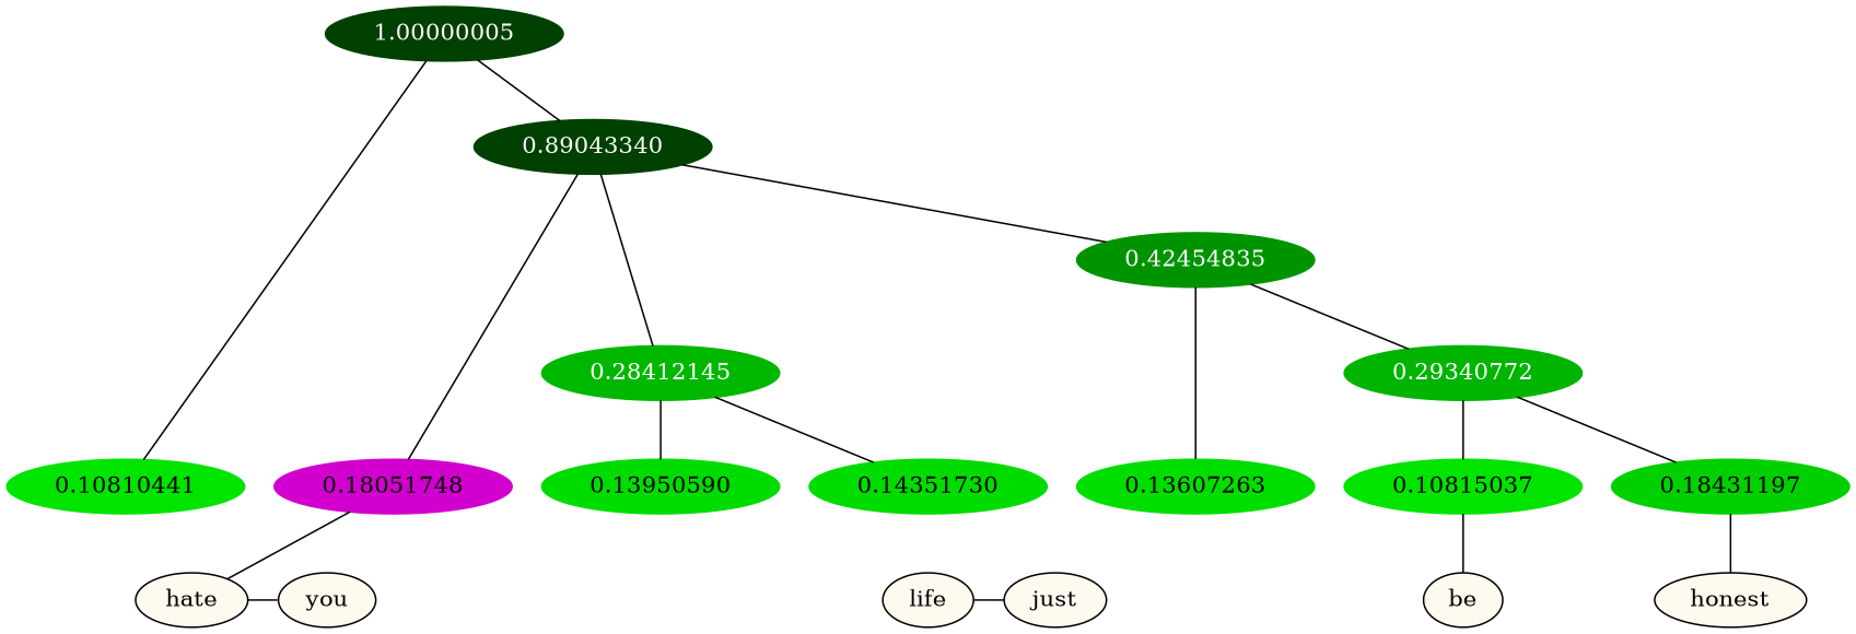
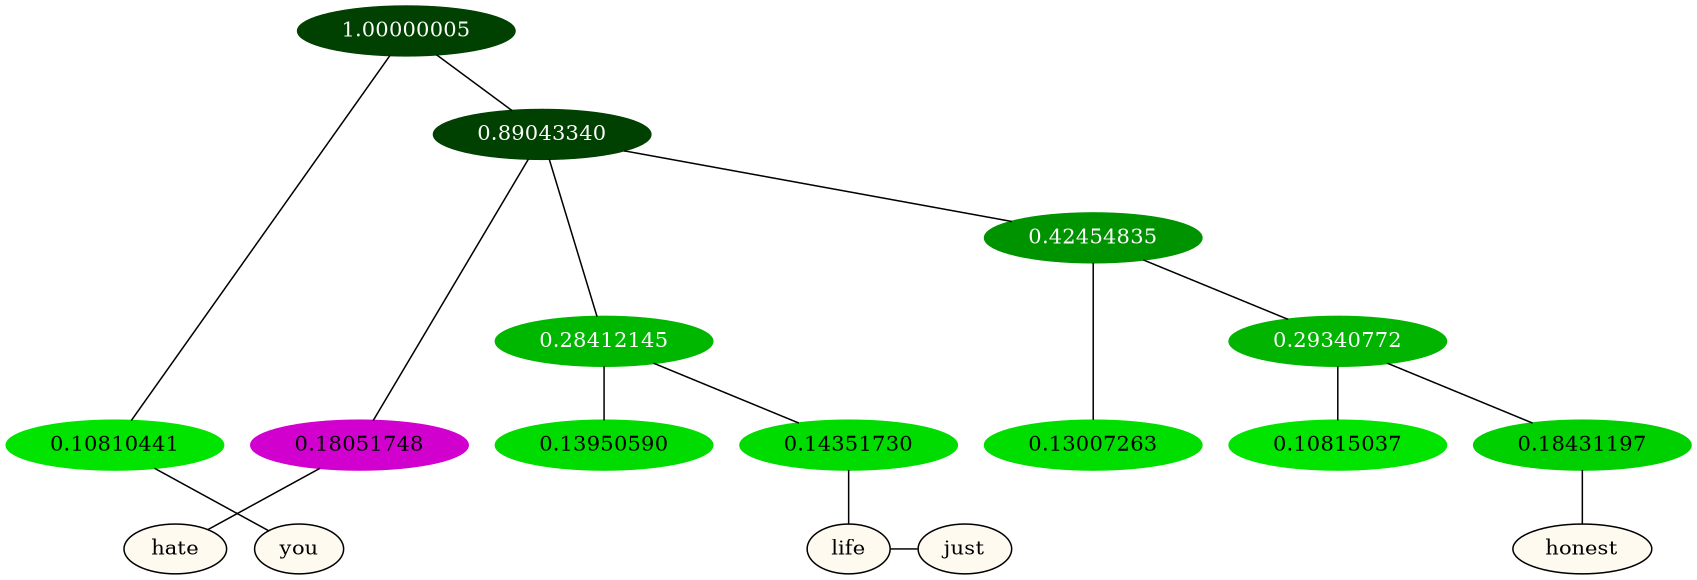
  graph {
    node [color=black format=png nodesep=0.001 ordering=out overlap_scaling=0.01 ranksep=0.001 style=filled fontcolor=black]
    n1 [fillcolor=floralwhite height=0.15 label=you style="filled,solid" width=0.15 fontcolor=""]
    n2 [fillcolor=floralwhite height=0.15 label=hate style="filled,solid" width=0.15 fontcolor=""]
    n3 [fillcolor=floralwhite height=0.15 label=life style="filled,solid" width=0.15 fontcolor=""]
    n4 [fillcolor=floralwhite height=0.15 label=just style="filled,solid" width=0.15 fontcolor=""]
-   n5 [fillcolor=floralwhite height=0.15 label=be style="filled,solid" width=0.15 fontcolor=""]
    n6 [fillcolor=floralwhite height=0.15 label=honest style="filled,solid" width=0.15 fontcolor=""]
    n7 [color="0.334 1.000 0.892" height=0.15 label=0.10810441 width=0.15]
    n8 [color="0.835 1.000 0.819" height=0.15 label=0.18051748 width=0.15]
    n9 [color="0.334 1.000 0.860" height=0.15 label=0.13950590 width=0.15]
    n10 [color="0.334 1.000 0.856" height=0.15 label=0.14351730 width=0.15]
-   n11 [color="0.334 1.000 0.870" height=0.15 label=0.13607263 width=0.15]
+   n11 [color="0.334 1.000 0.870" height=0.15 label=0.13007263 width=0.15]
    n12 [color="0.334 1.000 0.892" height=0.15 label=0.10815037 width=0.15]
    n13 [color="0.334 1.000 0.816" height=0.15 label=0.18431197 width=0.15]
    n14 [color="0.334 1.000 0.250" fontcolor=grey99 height=0.15 label=1.00000005 width=0.15]
    n15 [color="0.334 1.000 0.250" fontcolor=grey99 height=0.15 label=0.89043340 width=0.15]
    n16 [color="0.334 1.000 0.716" fontcolor=grey99 height=0.15 label=0.28412145 width=0.15]
    n17 [color="0.334 1.000 0.575" fontcolor=grey99 height=0.15 label=0.42454835 width=0.15]
    n18 [color="0.334 1.000 0.707" fontcolor=grey99 height=0.15 label=0.29340772 width=0.15]
    subgraph sub_1 {
      rank=same
      n1
      n2
      n3
      n4
-     n5
      n6
    }
    subgraph sub_2 {
      rank=same
      n7
      n8
      n9
      n10
      n11
      n12
      n13
    }
    n3 -- n4
-   n2 -- n1
+   n7 -- n1
    n8 -- n2
-   n12 -- n5
+   n10 -- n3
    n13 -- n6
    n14 -- n7
    n14 -- n15
    n15 -- n8
    n15 -- n16
    n15 -- n17
    n16 -- n9
    n16 -- n10
    n17 -- n11
    n17 -- n18
    n18 -- n12
    n18 -- n13
  }
